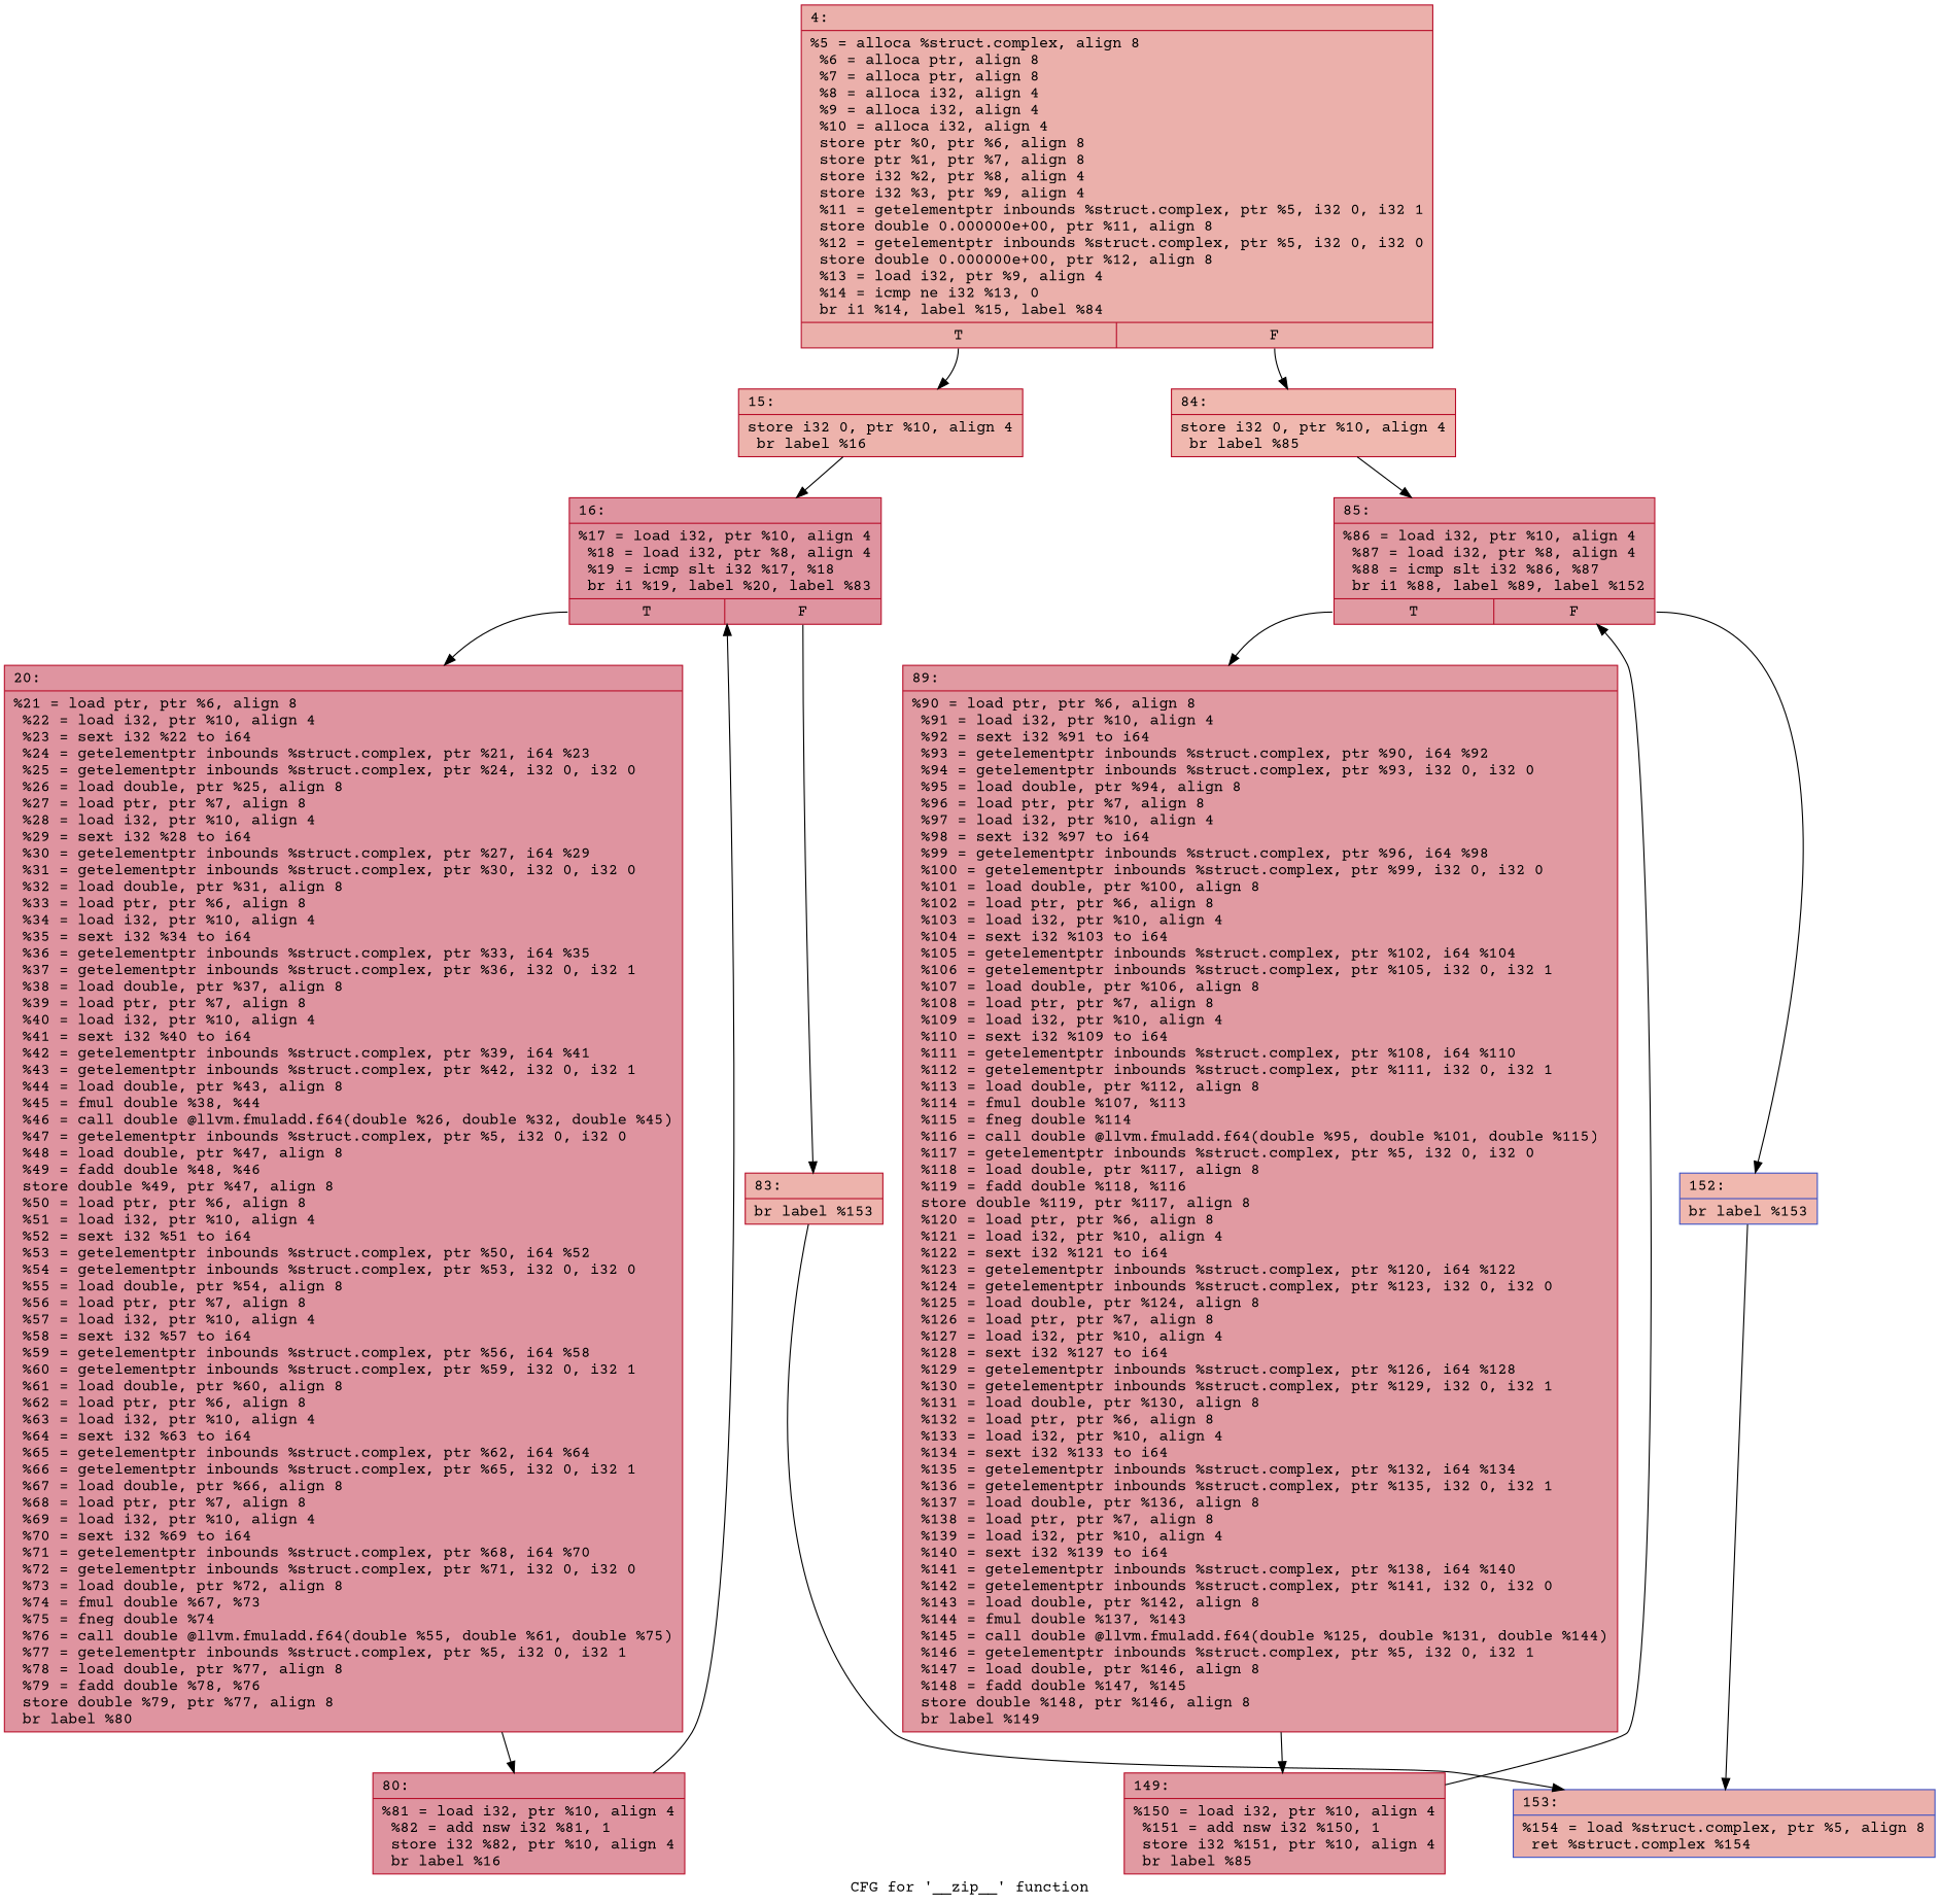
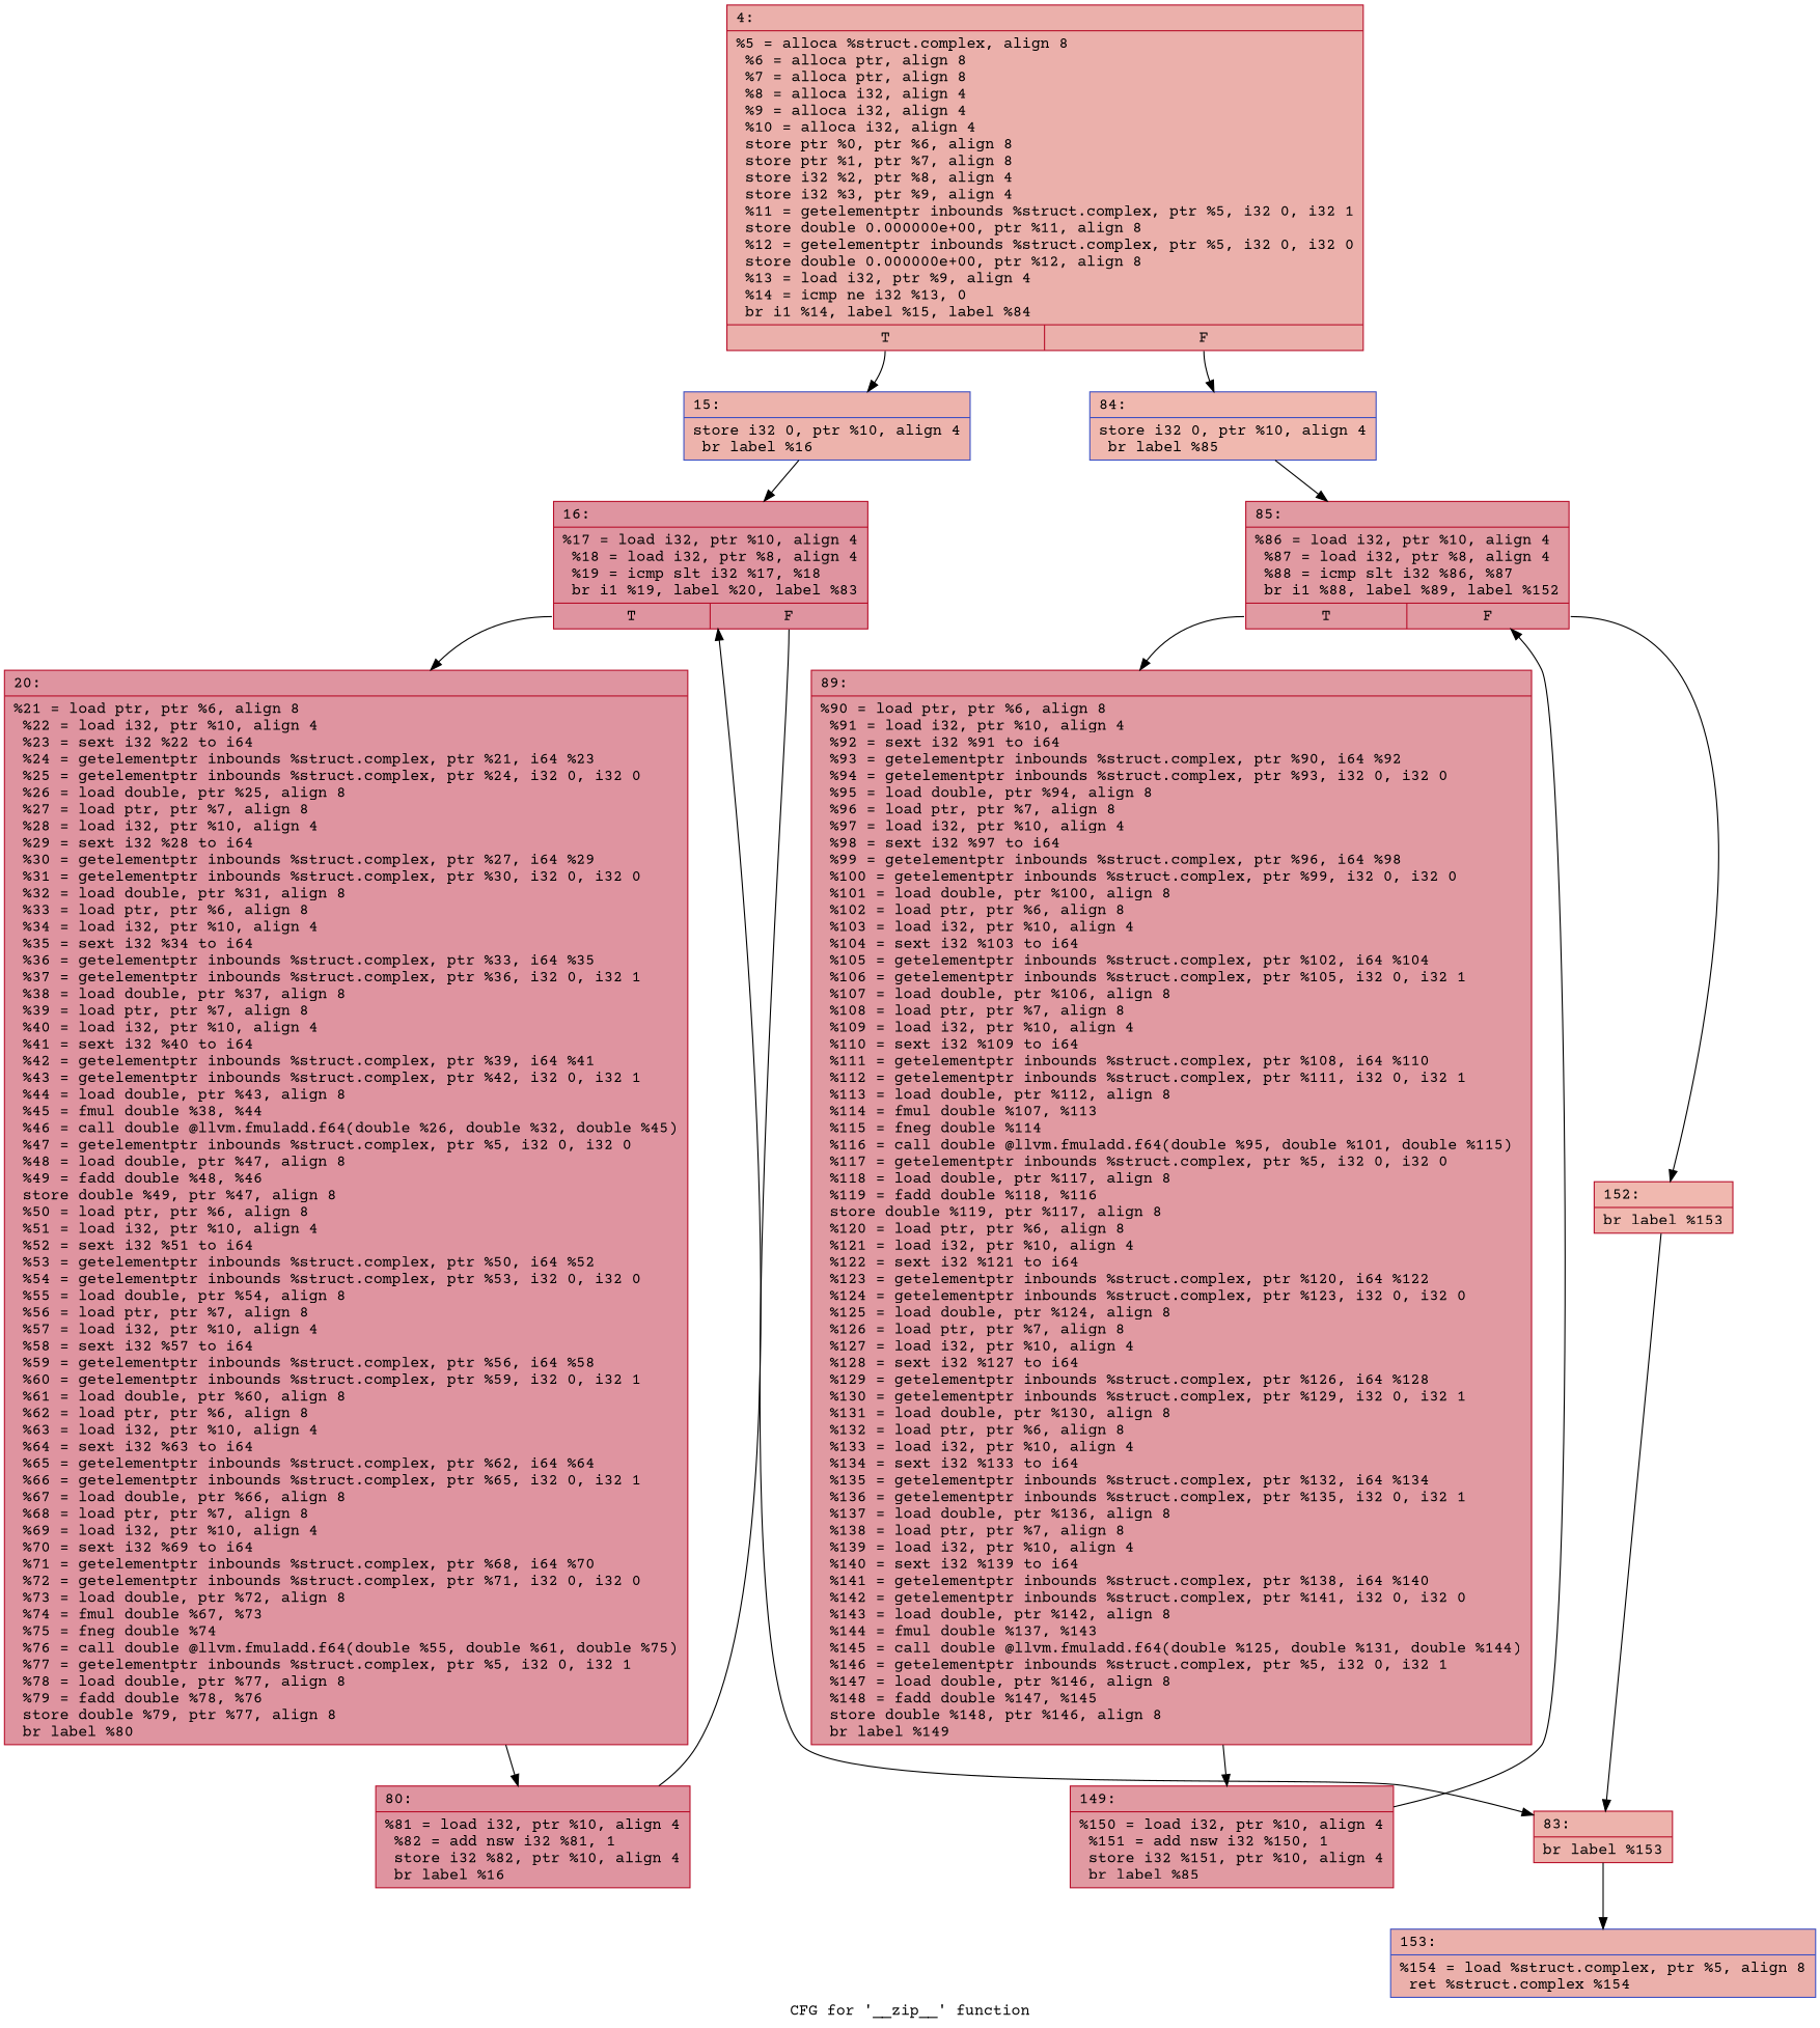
  digraph {
    fontname="Courier Prime"
    label="CFG for '__zip__' function"
    node [color="#b70d28ff" fillcolor="#b70d2870" fontname="Courier Prime" shape=record style=filled]
    edge [fontname="Courier Prime"]
    n1 [fillcolor="#d24b4070" label="{4:\l|  %5 = alloca %struct.complex, align 8\l  %6 = alloca ptr, align 8\l  %7 = alloca ptr, align 8\l  %8 = alloca i32, align 4\l  %9 = alloca i32, align 4\l  %10 = alloca i32, align 4\l  store ptr %0, ptr %6, align 8\l  store ptr %1, ptr %7, align 8\l  store i32 %2, ptr %8, align 4\l  store i32 %3, ptr %9, align 4\l  %11 = getelementptr inbounds %struct.complex, ptr %5, i32 0, i32 1\l  store double 0.000000e+00, ptr %11, align 8\l  %12 = getelementptr inbounds %struct.complex, ptr %5, i32 0, i32 0\l  store double 0.000000e+00, ptr %12, align 8\l  %13 = load i32, ptr %9, align 4\l  %14 = icmp ne i32 %13, 0\l  br i1 %14, label %15, label %84\l|{<s0>T|<s1>F}}"]
-   n2 [fillcolor="#d6524470" label="{15:\l|  store i32 0, ptr %10, align 4\l  br label %16\l}"]
-   n3 [fillcolor="#dc5d4a70" label="{84:\l|  store i32 0, ptr %10, align 4\l  br label %85\l}"]
+   n2 [color="#3d50c3ff" fillcolor="#d6524470" label="{15:\l|  store i32 0, ptr %10, align 4\l  br label %16\l}"]
+   n3 [color="#3d50c3ff" fillcolor="#dc5d4a70" label="{84:\l|  store i32 0, ptr %10, align 4\l  br label %85\l}"]
    n4 [label="{16:\l|  %17 = load i32, ptr %10, align 4\l  %18 = load i32, ptr %8, align 4\l  %19 = icmp slt i32 %17, %18\l  br i1 %19, label %20, label %83\l|{<s0>T|<s1>F}}"]
    n5 [fillcolor="#bb1b2c70" label="{85:\l|  %86 = load i32, ptr %10, align 4\l  %87 = load i32, ptr %8, align 4\l  %88 = icmp slt i32 %86, %87\l  br i1 %88, label %89, label %152\l|{<s0>T|<s1>F}}"]
    n6 [label="{20:\l|  %21 = load ptr, ptr %6, align 8\l  %22 = load i32, ptr %10, align 4\l  %23 = sext i32 %22 to i64\l  %24 = getelementptr inbounds %struct.complex, ptr %21, i64 %23\l  %25 = getelementptr inbounds %struct.complex, ptr %24, i32 0, i32 0\l  %26 = load double, ptr %25, align 8\l  %27 = load ptr, ptr %7, align 8\l  %28 = load i32, ptr %10, align 4\l  %29 = sext i32 %28 to i64\l  %30 = getelementptr inbounds %struct.complex, ptr %27, i64 %29\l  %31 = getelementptr inbounds %struct.complex, ptr %30, i32 0, i32 0\l  %32 = load double, ptr %31, align 8\l  %33 = load ptr, ptr %6, align 8\l  %34 = load i32, ptr %10, align 4\l  %35 = sext i32 %34 to i64\l  %36 = getelementptr inbounds %struct.complex, ptr %33, i64 %35\l  %37 = getelementptr inbounds %struct.complex, ptr %36, i32 0, i32 1\l  %38 = load double, ptr %37, align 8\l  %39 = load ptr, ptr %7, align 8\l  %40 = load i32, ptr %10, align 4\l  %41 = sext i32 %40 to i64\l  %42 = getelementptr inbounds %struct.complex, ptr %39, i64 %41\l  %43 = getelementptr inbounds %struct.complex, ptr %42, i32 0, i32 1\l  %44 = load double, ptr %43, align 8\l  %45 = fmul double %38, %44\l  %46 = call double @llvm.fmuladd.f64(double %26, double %32, double %45)\l  %47 = getelementptr inbounds %struct.complex, ptr %5, i32 0, i32 0\l  %48 = load double, ptr %47, align 8\l  %49 = fadd double %48, %46\l  store double %49, ptr %47, align 8\l  %50 = load ptr, ptr %6, align 8\l  %51 = load i32, ptr %10, align 4\l  %52 = sext i32 %51 to i64\l  %53 = getelementptr inbounds %struct.complex, ptr %50, i64 %52\l  %54 = getelementptr inbounds %struct.complex, ptr %53, i32 0, i32 0\l  %55 = load double, ptr %54, align 8\l  %56 = load ptr, ptr %7, align 8\l  %57 = load i32, ptr %10, align 4\l  %58 = sext i32 %57 to i64\l  %59 = getelementptr inbounds %struct.complex, ptr %56, i64 %58\l  %60 = getelementptr inbounds %struct.complex, ptr %59, i32 0, i32 1\l  %61 = load double, ptr %60, align 8\l  %62 = load ptr, ptr %6, align 8\l  %63 = load i32, ptr %10, align 4\l  %64 = sext i32 %63 to i64\l  %65 = getelementptr inbounds %struct.complex, ptr %62, i64 %64\l  %66 = getelementptr inbounds %struct.complex, ptr %65, i32 0, i32 1\l  %67 = load double, ptr %66, align 8\l  %68 = load ptr, ptr %7, align 8\l  %69 = load i32, ptr %10, align 4\l  %70 = sext i32 %69 to i64\l  %71 = getelementptr inbounds %struct.complex, ptr %68, i64 %70\l  %72 = getelementptr inbounds %struct.complex, ptr %71, i32 0, i32 0\l  %73 = load double, ptr %72, align 8\l  %74 = fmul double %67, %73\l  %75 = fneg double %74\l  %76 = call double @llvm.fmuladd.f64(double %55, double %61, double %75)\l  %77 = getelementptr inbounds %struct.complex, ptr %5, i32 0, i32 1\l  %78 = load double, ptr %77, align 8\l  %79 = fadd double %78, %76\l  store double %79, ptr %77, align 8\l  br label %80\l}"]
    n7 [fillcolor="#d6524470" label="{83:\l|  br label %153\l}"]
    n8 [fillcolor="#bb1b2c70" label="{89:\l|  %90 = load ptr, ptr %6, align 8\l  %91 = load i32, ptr %10, align 4\l  %92 = sext i32 %91 to i64\l  %93 = getelementptr inbounds %struct.complex, ptr %90, i64 %92\l  %94 = getelementptr inbounds %struct.complex, ptr %93, i32 0, i32 0\l  %95 = load double, ptr %94, align 8\l  %96 = load ptr, ptr %7, align 8\l  %97 = load i32, ptr %10, align 4\l  %98 = sext i32 %97 to i64\l  %99 = getelementptr inbounds %struct.complex, ptr %96, i64 %98\l  %100 = getelementptr inbounds %struct.complex, ptr %99, i32 0, i32 0\l  %101 = load double, ptr %100, align 8\l  %102 = load ptr, ptr %6, align 8\l  %103 = load i32, ptr %10, align 4\l  %104 = sext i32 %103 to i64\l  %105 = getelementptr inbounds %struct.complex, ptr %102, i64 %104\l  %106 = getelementptr inbounds %struct.complex, ptr %105, i32 0, i32 1\l  %107 = load double, ptr %106, align 8\l  %108 = load ptr, ptr %7, align 8\l  %109 = load i32, ptr %10, align 4\l  %110 = sext i32 %109 to i64\l  %111 = getelementptr inbounds %struct.complex, ptr %108, i64 %110\l  %112 = getelementptr inbounds %struct.complex, ptr %111, i32 0, i32 1\l  %113 = load double, ptr %112, align 8\l  %114 = fmul double %107, %113\l  %115 = fneg double %114\l  %116 = call double @llvm.fmuladd.f64(double %95, double %101, double %115)\l  %117 = getelementptr inbounds %struct.complex, ptr %5, i32 0, i32 0\l  %118 = load double, ptr %117, align 8\l  %119 = fadd double %118, %116\l  store double %119, ptr %117, align 8\l  %120 = load ptr, ptr %6, align 8\l  %121 = load i32, ptr %10, align 4\l  %122 = sext i32 %121 to i64\l  %123 = getelementptr inbounds %struct.complex, ptr %120, i64 %122\l  %124 = getelementptr inbounds %struct.complex, ptr %123, i32 0, i32 0\l  %125 = load double, ptr %124, align 8\l  %126 = load ptr, ptr %7, align 8\l  %127 = load i32, ptr %10, align 4\l  %128 = sext i32 %127 to i64\l  %129 = getelementptr inbounds %struct.complex, ptr %126, i64 %128\l  %130 = getelementptr inbounds %struct.complex, ptr %129, i32 0, i32 1\l  %131 = load double, ptr %130, align 8\l  %132 = load ptr, ptr %6, align 8\l  %133 = load i32, ptr %10, align 4\l  %134 = sext i32 %133 to i64\l  %135 = getelementptr inbounds %struct.complex, ptr %132, i64 %134\l  %136 = getelementptr inbounds %struct.complex, ptr %135, i32 0, i32 1\l  %137 = load double, ptr %136, align 8\l  %138 = load ptr, ptr %7, align 8\l  %139 = load i32, ptr %10, align 4\l  %140 = sext i32 %139 to i64\l  %141 = getelementptr inbounds %struct.complex, ptr %138, i64 %140\l  %142 = getelementptr inbounds %struct.complex, ptr %141, i32 0, i32 0\l  %143 = load double, ptr %142, align 8\l  %144 = fmul double %137, %143\l  %145 = call double @llvm.fmuladd.f64(double %125, double %131, double %144)\l  %146 = getelementptr inbounds %struct.complex, ptr %5, i32 0, i32 1\l  %147 = load double, ptr %146, align 8\l  %148 = fadd double %147, %145\l  store double %148, ptr %146, align 8\l  br label %149\l}"]
-   n9 [color="#3d50c3ff" fillcolor="#dc5d4a70" label="{152:\l|  br label %153\l}"]
+   n9 [fillcolor="#dc5d4a70" label="{152:\l|  br label %153\l}"]
    n10 [label="{80:\l|  %81 = load i32, ptr %10, align 4\l  %82 = add nsw i32 %81, 1\l  store i32 %82, ptr %10, align 4\l  br label %16\l}"]
    n11 [color="#3d50c3ff" fillcolor="#d24b4070" label="{153:\l|  %154 = load %struct.complex, ptr %5, align 8\l  ret %struct.complex %154\l}"]
    n12 [fillcolor="#bb1b2c70" label="{149:\l|  %150 = load i32, ptr %10, align 4\l  %151 = add nsw i32 %150, 1\l  store i32 %151, ptr %10, align 4\l  br label %85\l}"]
    n1 -> n2 [tailport=s0]
    n1 -> n3 [tailport=s1]
    n2 -> n4
    n3 -> n5
    n4 -> n6 [tailport=s0]
    n4 -> n7 [tailport=s1]
    n5 -> n8 [tailport=s0]
    n5 -> n9 [tailport=s1]
    n6 -> n10
    n7 -> n11
    n8 -> n12
-   n9 -> n11
+   n9 -> n7
    n10 -> n4
    n12 -> n5
  }
